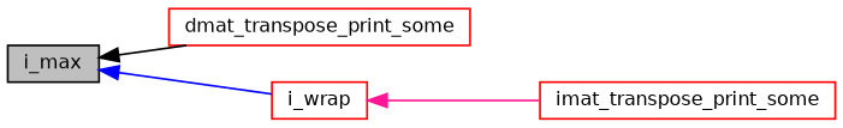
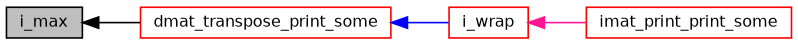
  digraph {
    rankdir=LR
    node [color=red fontname=Helvetica fontsize=10 shape=record]
    edge [dir=back fontname=Helvetica fontsize=10 labelfontname=Helvetica labelfontsize=10 style=solid]
    n1 [color=black fillcolor=grey75 fontcolor=black height=0.2 label=i_max style=filled width=0.4]
    n2 [height=0.2 label=dmat_transpose_print_some width=0.4]
    n3 [height=0.2 label=i_wrap width=0.4]
-   n4 [height=0.2 label=imat_transpose_print_some width=0.4]
+   n4 [height=0.2 label=imat_print_print_some width=0.4]
    n1 -> n2 [color=black]
-   n1 -> n3 [color=blue]
+   n2 -> n3 [color=blue]
    n3 -> n4 [color=deeppink]
  }
